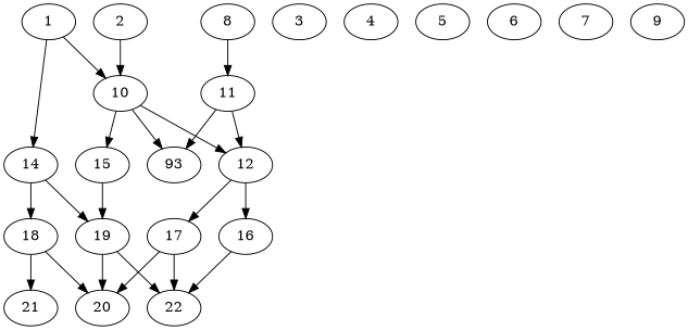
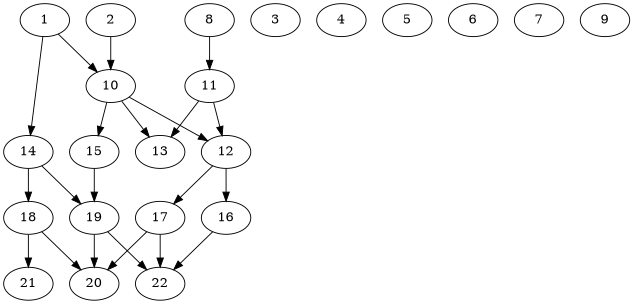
  digraph {
    fontname="DejaVu Serif"
    node [alpha=0.09 fontname="DejaVu Serif"]
    edge [fontname="DejaVu Serif"]
    1 [expect_size=1303557200224866304]
    10 [alpha=0.16 expect_size=1366883459732574976]
    14 [alpha=0.20 expect_size=83322609079930585088]
    12 [alpha=0.08 expect_size=552774545931614656]
-   13 [alpha=0.01 expect_size=501484399311663744 label=93]
+   13 [alpha=0.01 expect_size=501484399311663744]
    15 [alpha=0.01 expect_size=725507835685968000]
    16 [alpha=0.14 expect_size=154910186640290873344]
    17 [alpha=0.16 expect_size=31599327948395880]
    18 [alpha=0.12 expect_size=1576560784277361152]
    19 [alpha=0.03 expect_size=870484737326070784]
    2 [alpha=0.20 expect_size=1073020031037657]
    3 [alpha=0.00 expect_size=201572313084097376]
    4 [alpha=0.00 expect_size=26845997043014916]
    5 [alpha=0.13 expect_size=12712316808123912]
    6 [alpha=0.14 expect_size=281109161461153792000]
    7 [alpha=0.17 expect_size=10996766526992192]
    8 [alpha=0.05 expect_size=269756091334656000000]
    11 [alpha=0.13 expect_size=10281993514240818]
    9 [expect_size=202732934132897153024]
    22 [alpha=0.15 expect_size=1523582488661701]
    20 [alpha=0.11 expect_size=2061398456793718325248]
    21 [alpha=0.08 expect_size=52872720857572573184]
    1 -> 10
    1 -> 14
    10 -> 12
    10 -> 13
    10 -> 15
    14 -> 18
    14 -> 19
    12 -> 16
    12 -> 17
    15 -> 19
    16 -> 22
    17 -> 22
    17 -> 20
    18 -> 20
    18 -> 21
    19 -> 22
    19 -> 20
    2 -> 10
    8 -> 11
    11 -> 12
    11 -> 13
  }
